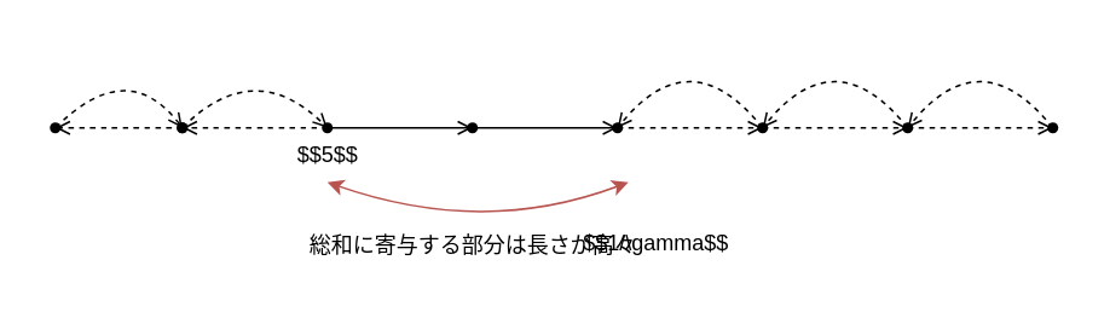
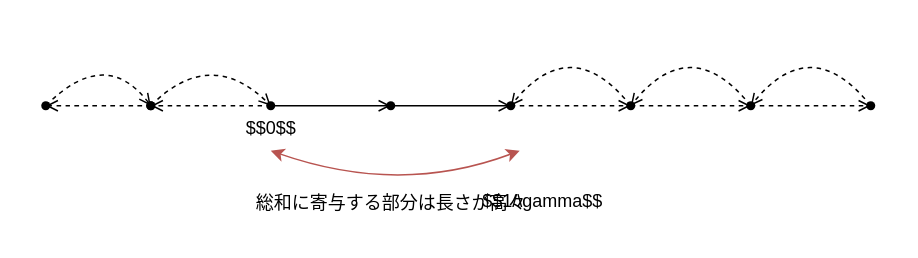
  <mxCell id="0" />
  <mxCell id="1" parent="0" />
  <mxCell id="2" value="" style="edgeStyle=none;curved=1;html=1;endArrow=open;endFill=0;dashed=1;" edge="1" parent="1" source="3" target="23"><mxGeometry relative="1" as="geometry" /></mxCell>
  <mxCell id="3" value="" style="shape=waypoint;sketch=0;size=6;pointerEvents=1;points=[];fillColor=none;resizable=0;rotatable=0;perimeter=centerPerimeter;snapToPoint=1;" vertex="1" parent="1"><mxGeometry x="90" y="60" width="20" height="20" as="geometry" /></mxCell>
  <mxCell id="4" value="" style="edgeStyle=none;html=1;endArrow=open;endFill=0;" edge="1" parent="1" source="6" target="8"><mxGeometry relative="1" as="geometry" /></mxCell>
  <mxCell id="5" style="edgeStyle=none;curved=1;html=1;endArrow=open;endFill=0;dashed=1;" edge="1" parent="1" source="6" target="3"><mxGeometry relative="1" as="geometry" /></mxCell>
  <mxCell id="6" value="" style="shape=waypoint;sketch=0;size=6;pointerEvents=1;points=[];fillColor=none;resizable=0;rotatable=0;perimeter=centerPerimeter;snapToPoint=1;" vertex="1" parent="1"><mxGeometry x="170" y="60" width="20" height="20" as="geometry" /></mxCell>
  <mxCell id="7" value="" style="edgeStyle=none;html=1;endArrow=open;endFill=0;" edge="1" parent="1" source="8" target="10"><mxGeometry relative="1" as="geometry"><Array as="points"><mxPoint x="300" y="70" /></Array></mxGeometry></mxCell>
  <mxCell id="8" value="" style="shape=waypoint;sketch=0;size=6;pointerEvents=1;points=[];fillColor=none;resizable=0;rotatable=0;perimeter=centerPerimeter;snapToPoint=1;" vertex="1" parent="1"><mxGeometry x="250" y="60" width="20" height="20" as="geometry" /></mxCell>
  <mxCell id="9" value="" style="edgeStyle=none;html=1;endArrow=open;endFill=0;dashed=1;" edge="1" parent="1" source="10" target="13"><mxGeometry relative="1" as="geometry" /></mxCell>
  <mxCell id="10" value="" style="shape=waypoint;sketch=0;size=6;pointerEvents=1;points=[];fillColor=none;resizable=0;rotatable=0;perimeter=centerPerimeter;snapToPoint=1;" vertex="1" parent="1"><mxGeometry x="330" y="60" width="20" height="20" as="geometry" /></mxCell>
  <mxCell id="11" value="" style="edgeStyle=none;html=1;endArrow=open;endFill=0;dashed=1;" edge="1" parent="1" source="13" target="16"><mxGeometry relative="1" as="geometry" /></mxCell>
  <mxCell id="12" style="edgeStyle=none;curved=1;html=1;endArrow=open;endFill=0;dashed=1;" edge="1" parent="1" source="13" target="10"><mxGeometry relative="1" as="geometry"><Array as="points"><mxPoint x="380" y="20" /></Array></mxGeometry></mxCell>
  <mxCell id="13" value="" style="shape=waypoint;sketch=0;size=6;pointerEvents=1;points=[];fillColor=none;resizable=0;rotatable=0;perimeter=centerPerimeter;snapToPoint=1;" vertex="1" parent="1"><mxGeometry x="410" y="60" width="20" height="20" as="geometry" /></mxCell>
  <mxCell id="14" value="" style="edgeStyle=none;html=1;endArrow=open;endFill=0;dashed=1;" edge="1" parent="1" source="16" target="18"><mxGeometry relative="1" as="geometry" /></mxCell>
  <mxCell id="15" style="edgeStyle=none;html=1;entryX=0.75;entryY=0.35;entryDx=0;entryDy=0;entryPerimeter=0;endArrow=open;endFill=0;curved=1;dashed=1;" edge="1" parent="1" source="16" target="13"><mxGeometry relative="1" as="geometry"><Array as="points"><mxPoint x="460" y="20" /></Array></mxGeometry></mxCell>
  <mxCell id="16" value="" style="shape=waypoint;sketch=0;size=6;pointerEvents=1;points=[];fillColor=none;resizable=0;rotatable=0;perimeter=centerPerimeter;snapToPoint=1;" vertex="1" parent="1"><mxGeometry x="490" y="60" width="20" height="20" as="geometry" /></mxCell>
  <mxCell id="17" style="edgeStyle=none;html=1;endArrow=open;endFill=0;curved=1;dashed=1;" edge="1" parent="1" source="18" target="16"><mxGeometry relative="1" as="geometry"><Array as="points"><mxPoint x="540" y="20" /></Array></mxGeometry></mxCell>
  <mxCell id="18" value="" style="shape=waypoint;sketch=0;size=6;pointerEvents=1;points=[];fillColor=none;resizable=0;rotatable=0;perimeter=centerPerimeter;snapToPoint=1;" vertex="1" parent="1"><mxGeometry x="570" y="60" width="20" height="20" as="geometry" /></mxCell>
  <mxCell id="19" value="" style="endArrow=classic;startArrow=classic;html=1;curved=1;fillColor=#f8cecc;strokeColor=#b85450;" edge="1" parent="1"><mxGeometry width="50" height="50" relative="1" as="geometry"><mxPoint x="180" y="100" as="sourcePoint" /><mxPoint x="346" y="100" as="targetPoint" /><Array as="points"><mxPoint x="266" y="130" /></Array></mxGeometry></mxCell>
  <mxCell id="20" value="総和に寄与する部分は長さが高々" style="text;html=1;align=center;verticalAlign=middle;resizable=0;points=[];autosize=1;strokeColor=none;fillColor=none;" vertex="1" parent="1"><mxGeometry x="160" y="120" width="200" height="30" as="geometry" /></mxCell>
- <mxCell id="21" value="$$5$$" style="text;html=1;align=center;verticalAlign=middle;resizable=0;points=[];autosize=1;strokeColor=none;fillColor=none;" vertex="1" parent="1"><mxGeometry x="150" y="70" width="60" height="30" as="geometry" /></mxCell>
+ <mxCell id="21" value="$$0$$" style="text;html=1;align=center;verticalAlign=middle;resizable=0;points=[];autosize=1;strokeColor=none;fillColor=none;" vertex="1" parent="1"><mxGeometry x="150" y="70" width="60" height="30" as="geometry" /></mxCell>
  <mxCell id="22" style="edgeStyle=none;curved=1;html=1;endArrow=open;endFill=0;dashed=1;" edge="1" parent="1" source="23" target="25"><mxGeometry relative="1" as="geometry"><Array as="points"><mxPoint x="70" y="30" /></Array></mxGeometry></mxCell>
  <mxCell id="23" value="" style="shape=waypoint;sketch=0;size=6;pointerEvents=1;points=[];fillColor=none;resizable=0;rotatable=0;perimeter=centerPerimeter;snapToPoint=1;" vertex="1" parent="1"><mxGeometry x="20" y="60" width="20" height="20" as="geometry" /></mxCell>
  <mxCell id="24" style="edgeStyle=none;curved=1;html=1;endArrow=open;endFill=0;dashed=1;" edge="1" parent="1" source="25" target="6"><mxGeometry relative="1" as="geometry"><Array as="points"><mxPoint x="140" y="30" /></Array></mxGeometry></mxCell>
  <mxCell id="25" value="" style="shape=waypoint;sketch=0;size=6;pointerEvents=1;points=[];fillColor=none;resizable=0;rotatable=0;perimeter=centerPerimeter;snapToPoint=1;" vertex="1" parent="1"><mxGeometry x="90" y="60" width="20" height="20" as="geometry" /></mxCell>
  <mxCell id="26" value="$$1/\gamma$$" style="text;html=1;align=center;verticalAlign=middle;resizable=0;points=[];autosize=1;strokeColor=none;fillColor=none;" vertex="1" parent="1"><mxGeometry x="311" y="119" width="100" height="30" as="geometry" /></mxCell>
